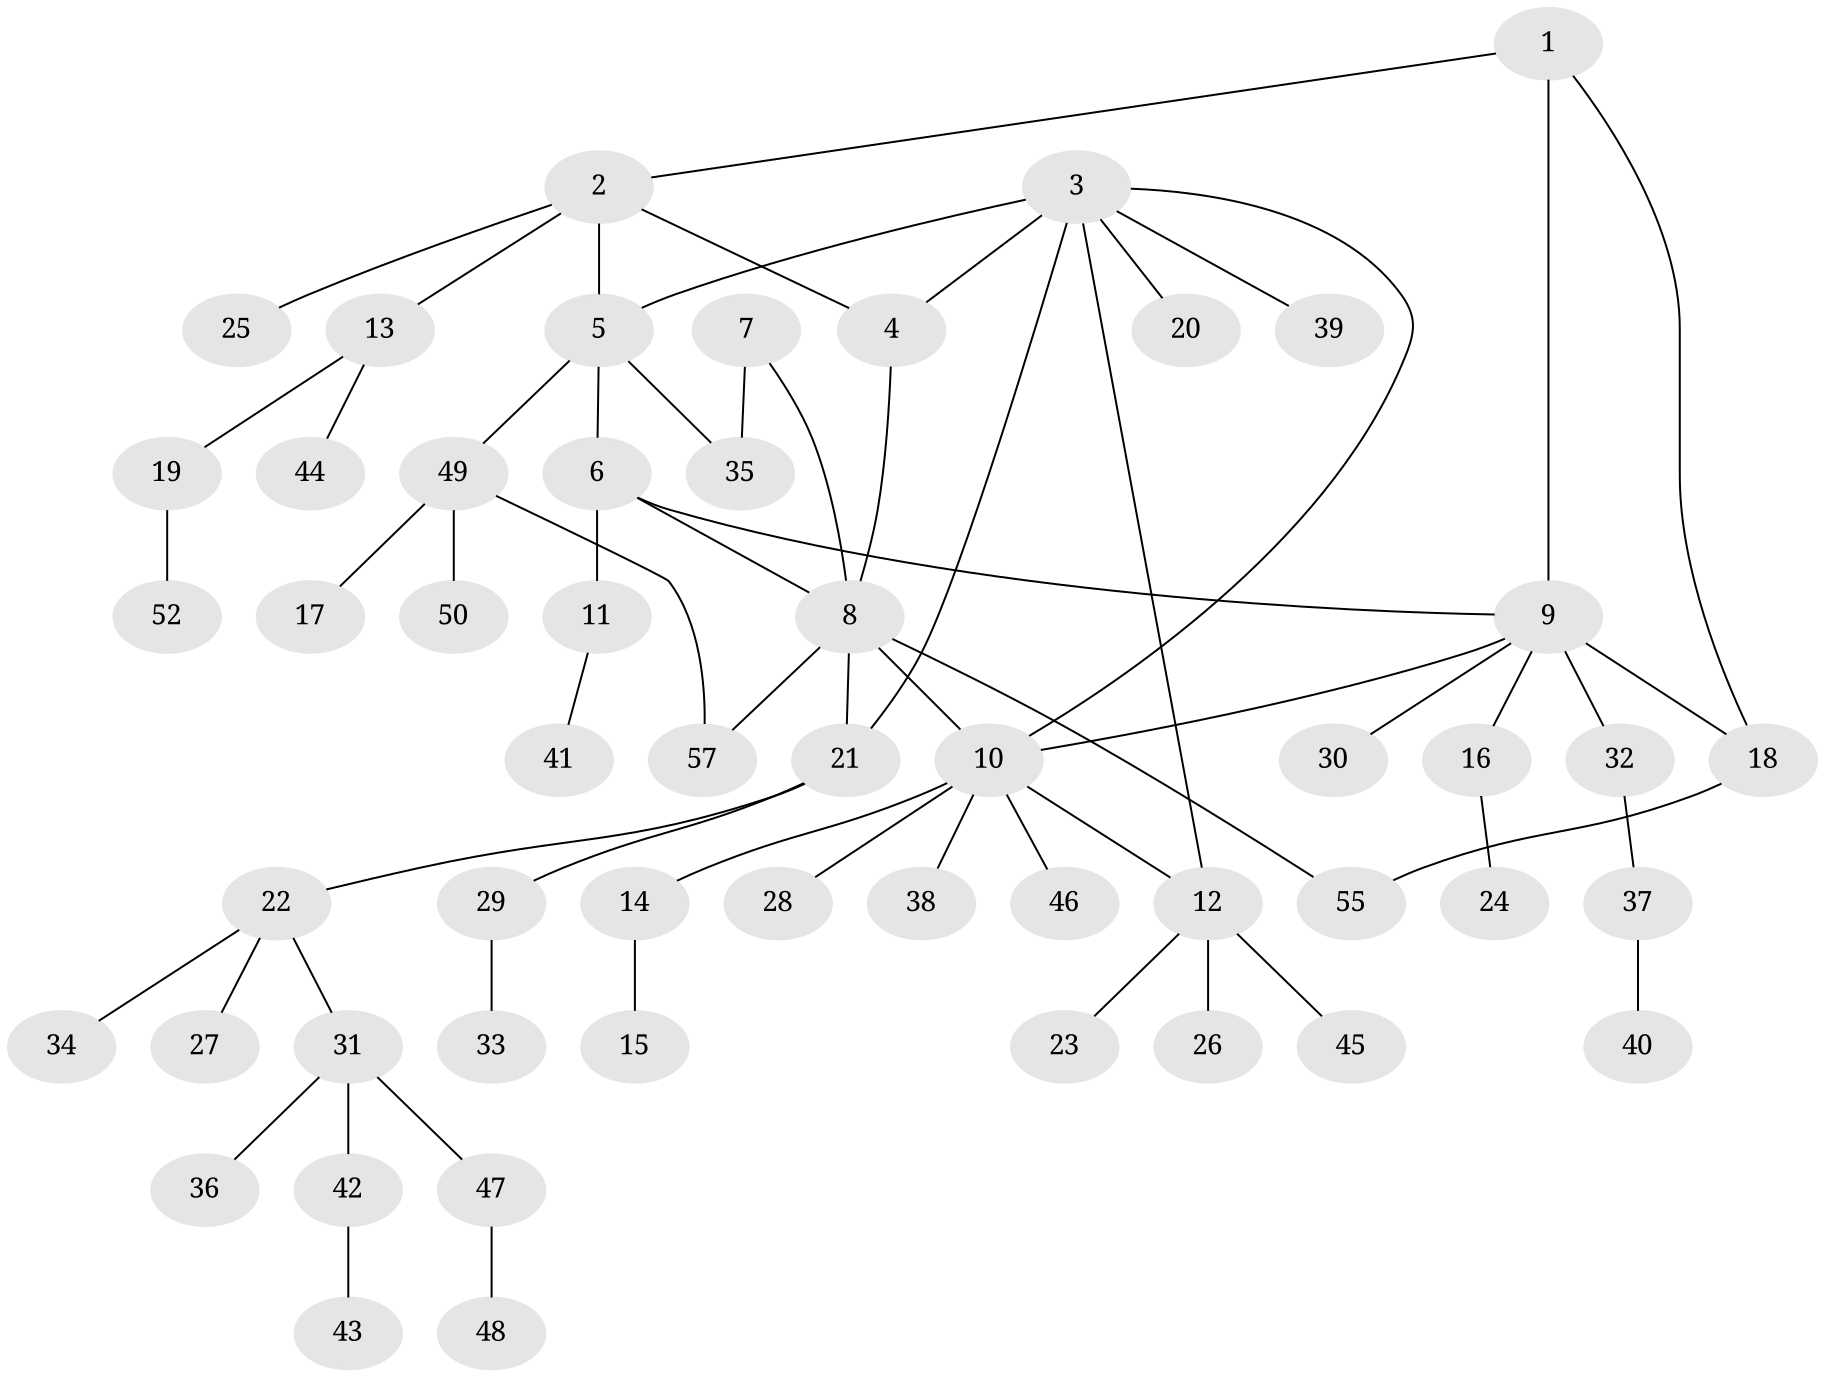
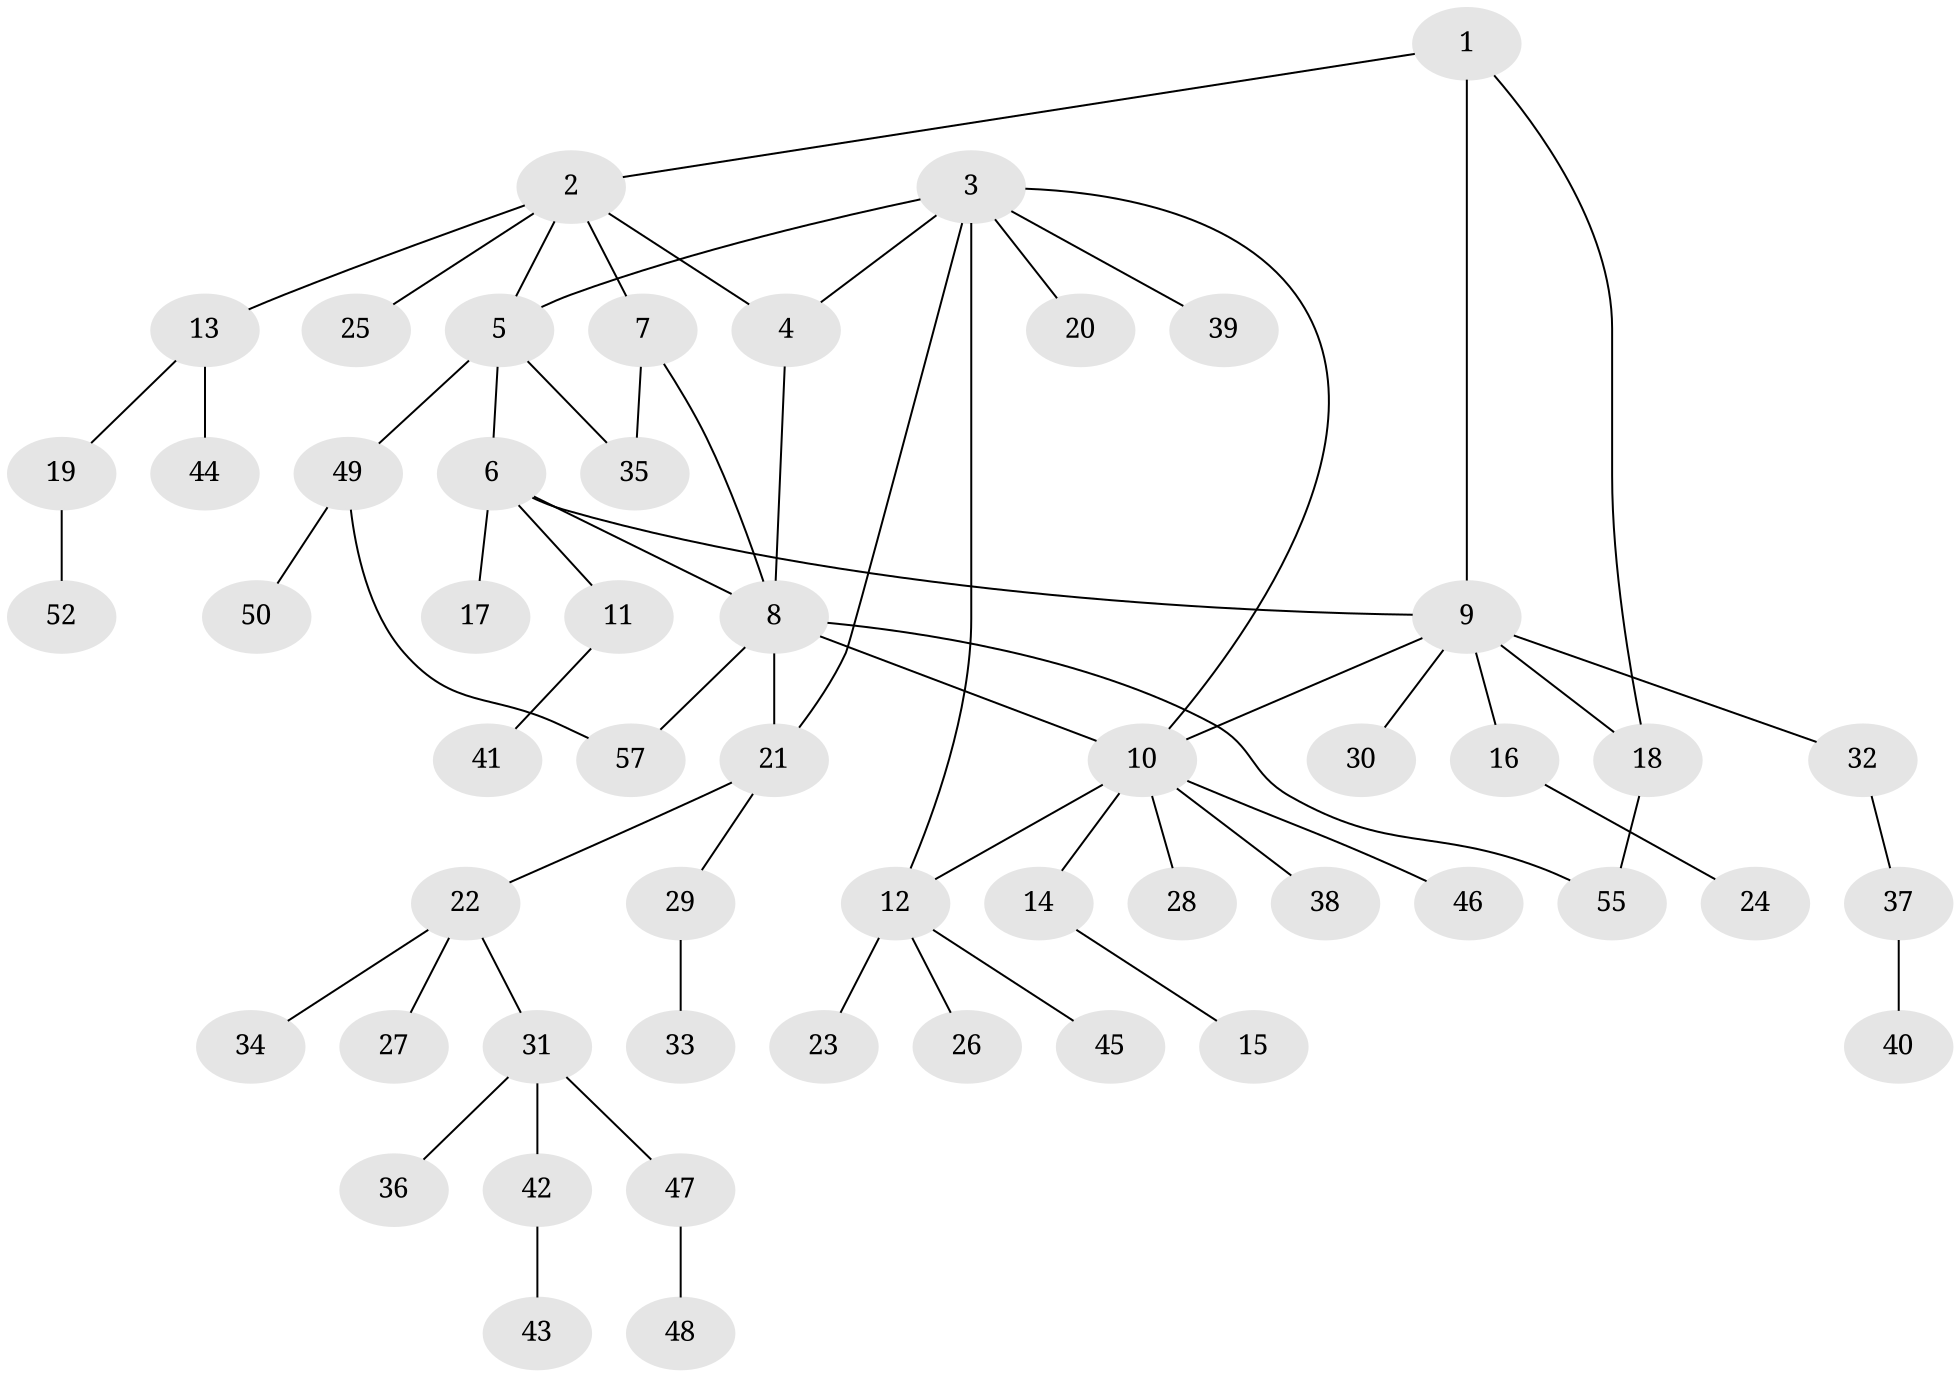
  graph {
    fontname="Noto Serif"
    node [color=gray90 fontname="Noto Serif" style=filled]
    edge [fontname="Noto Serif"]
    1
    2
    9
    18
    4
    5
    7
    13
    25
    10
    16
    30
    32
    n14 [label=55]
    8
    6
    35
    49
    19
    44
    3
    12
    20
    21
    39
    14
    28
    38
    46
    23
    26
    45
    22
    29
    n35 [label=57]
    11
    17
    50
    41
    24
    37
    15
    52
    27
    31
    34
    33
    36
    42
    47
    43
    48
    40
    1 -- 2
    1 -- 9
    1 -- 18
    2 -- 4
    2 -- 5
+   2 -- 7
    2 -- 13
    2 -- 25
    9 -- 18
    9 -- 10
    9 -- 16
    9 -- 30
    9 -- 32
    18 -- n14
    4 -- 8
    5 -- 6
    5 -- 35
    5 -- 49
    7 -- 8
    7 -- 35
    13 -- 19
    13 -- 44
    10 -- 12
    10 -- 14
    10 -- 28
    10 -- 38
    10 -- 46
    16 -- 24
    32 -- 37
    8 -- 10
    8 -- n14
    8 -- 21
    8 -- n35
    6 -- 9
    6 -- 8
    6 -- 11
-   49 -- 17
+   6 -- 17
    49 -- n35
    49 -- 50
    19 -- 52
    3 -- 4
    3 -- 5
    3 -- 10
    3 -- 12
    3 -- 20
    3 -- 21
    3 -- 39
    12 -- 23
    12 -- 26
    12 -- 45
    21 -- 22
    21 -- 29
    14 -- 15
    22 -- 27
    22 -- 31
    22 -- 34
    29 -- 33
    11 -- 41
    37 -- 40
    31 -- 36
    31 -- 42
    31 -- 47
    42 -- 43
    47 -- 48
  }
